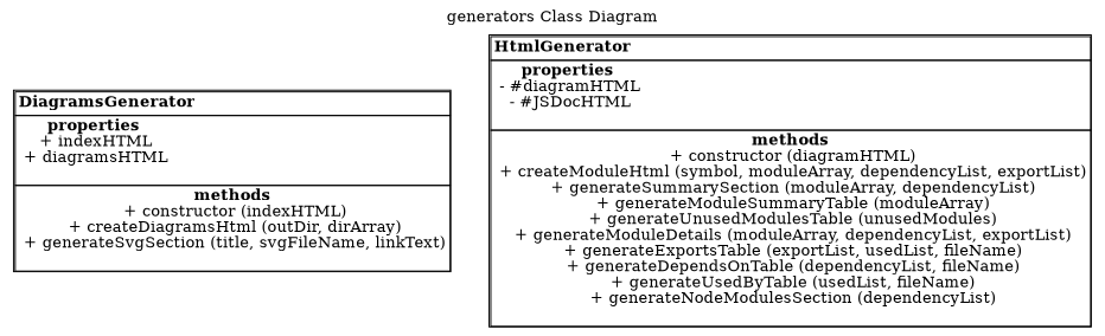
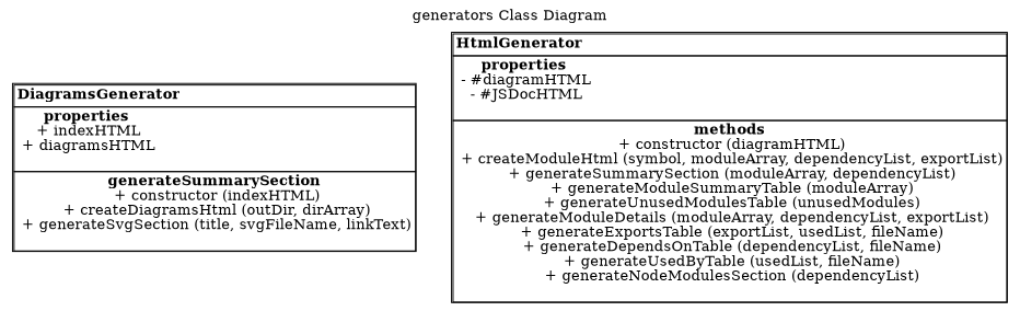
  digraph {
    label="generators Class Diagram"
    labelloc=t
    node [shape=none]
-   n1 [label=<<TABLE cellspacing="0" cellborder="1" align="left"> <TR><TD align="left"><B>DiagramsGenerator</B></TD></TR> <TR><TD align="left"><B>properties</B><BR/> + indexHTML<BR/> + diagramsHTML<BR/> </TD></TR> <TR><TD align="left"><B>methods</B><BR/> + constructor (indexHTML)<BR/> + createDiagramsHtml (outDir, dirArray)<BR/> + generateSvgSection (title, svgFileName, linkText)<BR/> </TD></TR> </TABLE>>]
+   n1 [label=<<TABLE cellspacing="0" cellborder="1" align="left"> <TR><TD align="left"><B>DiagramsGenerator</B></TD></TR> <TR><TD align="left"><B>properties</B><BR/> + indexHTML<BR/> + diagramsHTML<BR/> </TD></TR> <TR><TD align="left"><B>generateSummarySection</B><BR/> + constructor (indexHTML)<BR/> + createDiagramsHtml (outDir, dirArray)<BR/> + generateSvgSection (title, svgFileName, linkText)<BR/> </TD></TR> </TABLE>>]
    n2 [label=<<TABLE cellspacing="0" cellborder="1" align="left"> <TR><TD align="left"><B>HtmlGenerator</B></TD></TR> <TR><TD align="left"><B>properties</B><BR/> - #diagramHTML<BR/> - #JSDocHTML<BR/> </TD></TR> <TR><TD align="left"><B>methods</B><BR/> + constructor (diagramHTML)<BR/> + createModuleHtml (symbol, moduleArray, dependencyList, exportList)<BR/> + generateSummarySection (moduleArray, dependencyList)<BR/> + generateModuleSummaryTable (moduleArray)<BR/> + generateUnusedModulesTable (unusedModules)<BR/> + generateModuleDetails (moduleArray, dependencyList, exportList)<BR/> + generateExportsTable (exportList, usedList, fileName)<BR/> + generateDependsOnTable (dependencyList, fileName)<BR/> + generateUsedByTable (usedList, fileName)<BR/> + generateNodeModulesSection (dependencyList)<BR/> </TD></TR> </TABLE>>]
  }
